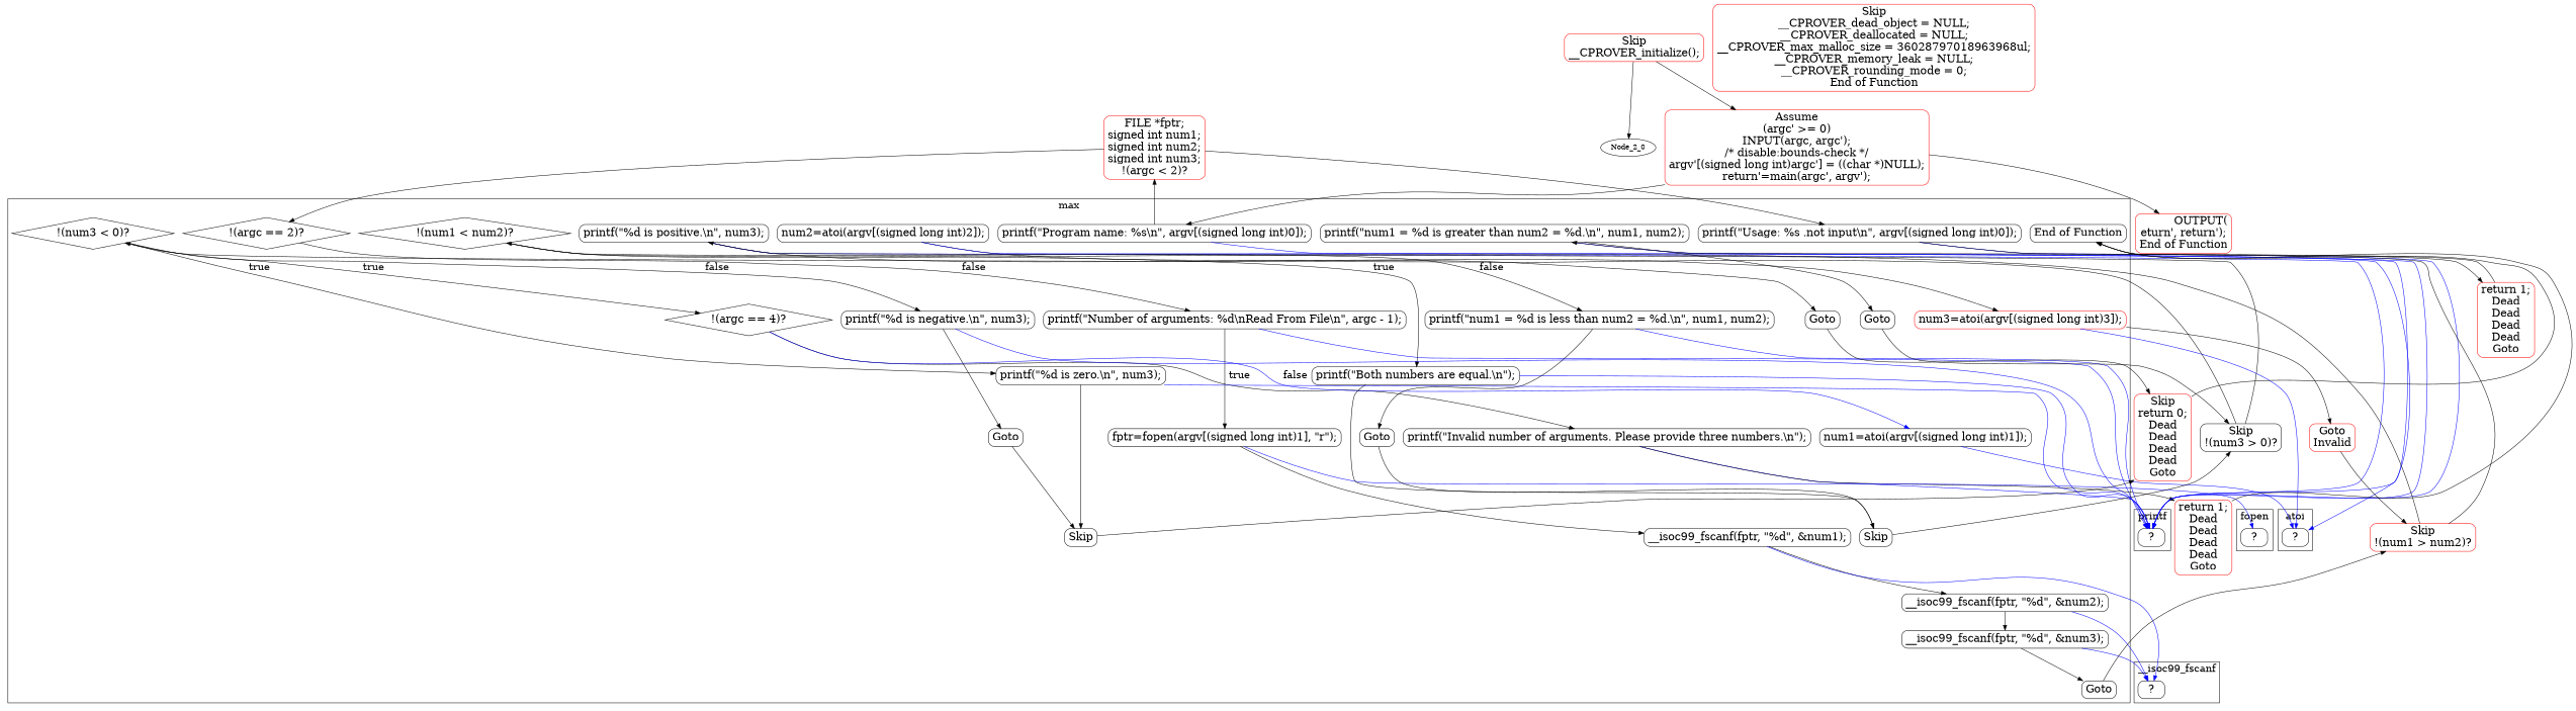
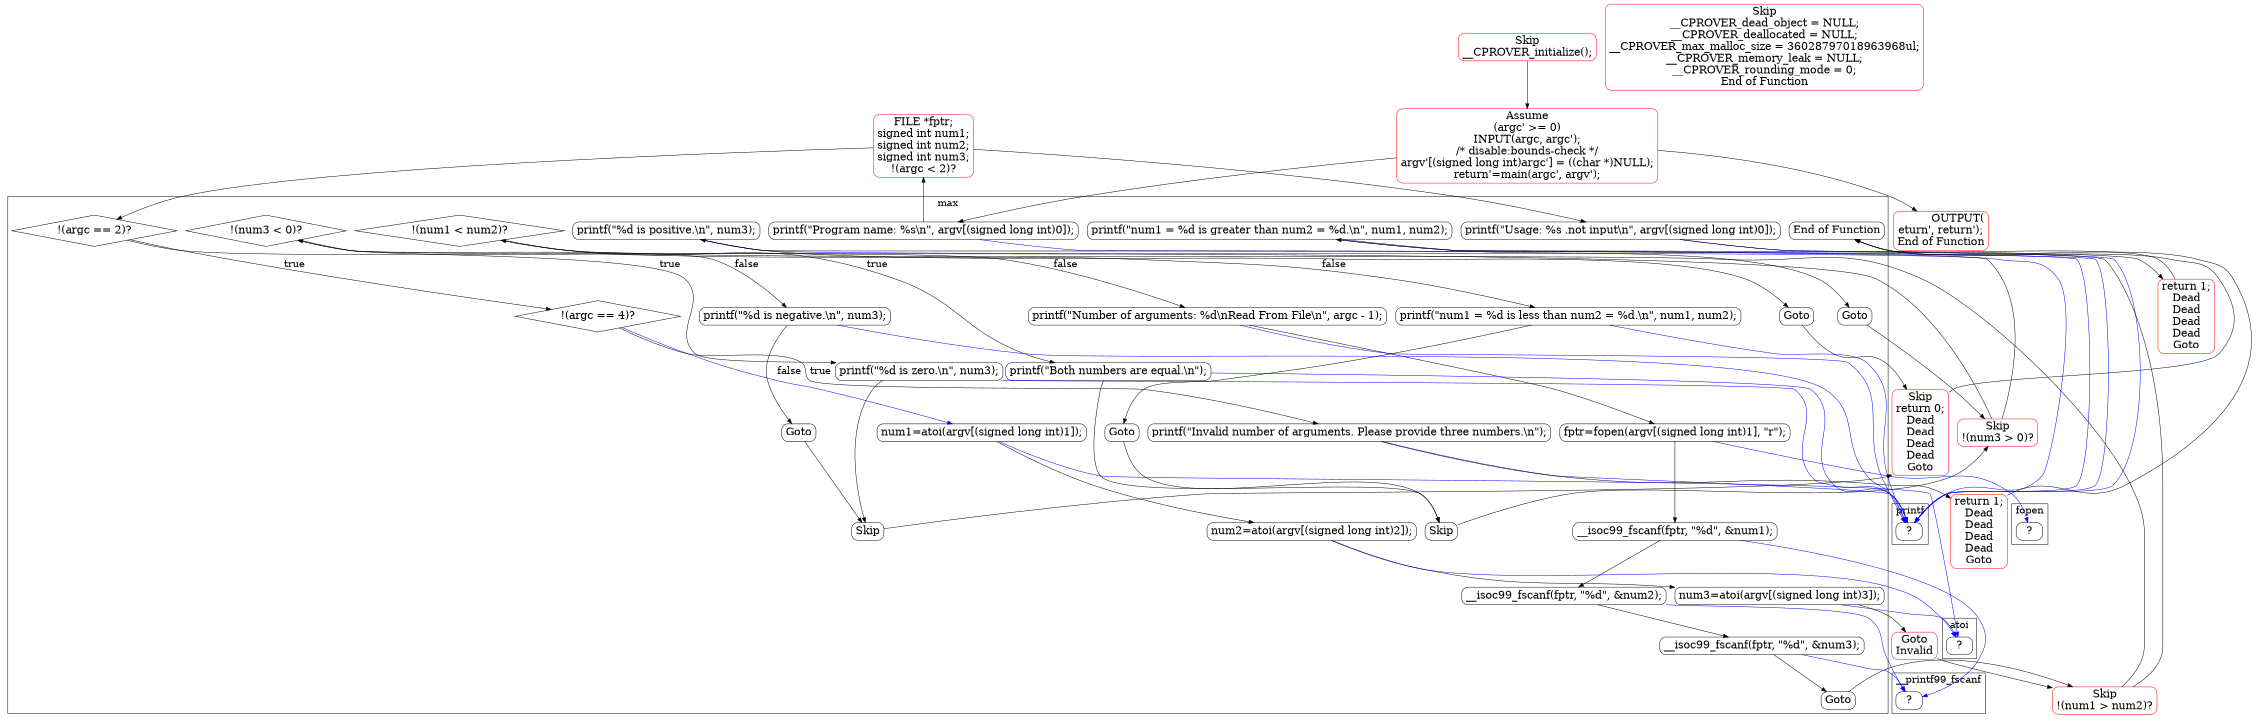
  digraph {
    color=black
    compound=true
    fontsize=20
    node [fontsize=22 shape=Mrecord]
    n1 [label="printf(\"Program name: %s\\n\", argv[(signed long int)0]);"]
    n2 [label="!(argc == 2)?" shape=diamond]
    n3 [label="!(argc == 4)?" shape=diamond]
    n4 [label="printf(\"Number of arguments: %d\\nRead From File\\n\", argc - 1);"]
    n5 [label="printf(\"Invalid number of arguments. Please provide three numbers.\\n\");"]
    n6 [label="num1=atoi(argv[(signed long int)1]);"]
    n7 [label="fptr=fopen(argv[(signed long int)1], \"r\");"]
    n8 [label="printf(\"Usage: %s .not input\\n\", argv[(signed long int)0]);"]
    n9 [label="num2=atoi(argv[(signed long int)2]);"]
    n10 [label="__isoc99_fscanf(fptr, \"%d\", &num1);"]
-   n11 [label="num3=atoi(argv[(signed long int)3]);" color=red]
+   n11 [label="num3=atoi(argv[(signed long int)3]);"]
    n12 [label="__isoc99_fscanf(fptr, \"%d\", &num2);"]
    n13 [label="__isoc99_fscanf(fptr, \"%d\", &num3);"]
    n14 [label=Goto]
    n15 [label="End of Function"]
    n16 [label="!(num1 \< num2)?" shape=diamond]
    n17 [label="printf(\"Both numbers are equal.\\n\");"]
    n18 [label="printf(\"num1 = %d is less than num2 = %d.\\n\", num1, num2);"]
    n19 [label=Skip]
    n20 [label=Goto]
    n21 [label="printf(\"num1 = %d is greater than num2 = %d.\\n\", num1, num2);"]
    n22 [label=Goto]
    n23 [label="!(num3 \< 0)?" shape=diamond]
    n24 [label="printf(\"%d is zero.\\n\", num3);"]
    n25 [label="printf(\"%d is negative.\\n\", num3);"]
    n26 [label=Skip]
    n27 [label=Goto]
    n28 [label="printf(\"%d is positive.\\n\", num3);"]
    n29 [label=Goto]
    n30 [label="?"]
    n31 [label="?"]
    n32 [label="?"]
    n33 [label="?"]
    n34 [color=red label="FILE *fptr;\nsigned int num1;\nsigned int num2;\nsigned int num3;\n!(argc \< 2)?"]
    n35 [color=red label="return 1;\nDead\nDead\nDead\nDead\nGoto"]
    n36 [color=red label="return 1;\nDead\nDead\nDead\nDead\nGoto"]
    n37 [color=red label="Goto\nInvalid"]
    n38 [color=red label="Skip\n!(num1 \> num2)?"]
-   n39 [color=black label="Skip\n!(num3 \> 0)?"]
+   n39 [color=red label="Skip\n!(num3 \> 0)?"]
    n40 [color=red label="Skip\nreturn 0;\nDead\nDead\nDead\nDead\nGoto"]
    n41 [color=red label="Skip\n__CPROVER_initialize();"]
-   Node_2_0 [fontsize="" shape=""]
    n43 [color=red label="Assume\n(argc' \>= 0)\nINPUT(\argc\, argc');\n/* disable:bounds-check */\nargv'[(signed long int)argc'] = ((char *)NULL);\nreturn'=main(argc', argv');"]
    n44 [color=red label="OUTPUT(\return'\, return');\nEnd of Function"]
    n45 [color=red label="Skip\n__CPROVER_dead_object = NULL;\n__CPROVER_deallocated = NULL;\n__CPROVER_max_malloc_size = 36028797018963968ul;\n__CPROVER_memory_leak = NULL;\n__CPROVER_rounding_mode = 0;\nEnd of Function"]
    subgraph cluster_1 {
      label=max
      n1
      n2
      n3
      n4
      n5
      n6
      n7
      n8
      n9
      n10
      n11
      n12
      n13
      n14
      n15
      n16
      n17
      n18
      n19
      n20
      n21
      n22
      n23
      n24
      n25
      n26
      n27
      n28
      n29
    }
    subgraph cluster_2 {
      label=__CPROVER__start
    }
    subgraph cluster_3 {
      label=atoi
      rank=sink
      n30
    }
    subgraph cluster_4 {
      label=__CPROVER_initialize
    }
    subgraph cluster_5 {
      label=printf
      rank=sink
      n31
    }
    subgraph cluster_6 {
      label=fopen
      rank=sink
      n32
    }
    subgraph cluster_7 {
-     label=__isoc99_fscanf
+     label=__printf99_fscanf
      rank=sink
      n33
    }
    n1 -> n31 [color=blue]
    n1 -> n34
-   n23 -> n3 [fontsize=20 label=true]
+   n2 -> n3 [fontsize=20 label=true]
    n2 -> n4 [fontsize=20 label=false]
    n3 -> n5 [fontsize=20 label=true]
    n3 -> n6 [color=blue fontsize=20 label=false]
    n4 -> n7
    n4 -> n31 [color=blue]
    n5 -> n31 [color=blue]
    n5 -> n35
+   n6 -> n9
    n6 -> n30 [color=blue]
    n7 -> n10
    n7 -> n32 [color=blue]
    n8 -> n31 [color=blue]
    n8 -> n36
    n9 -> n11
    n9 -> n30 [color=blue]
    n10 -> n12
    n10 -> n33 [color=blue]
    n11 -> n30 [color=blue]
    n11 -> n37
    n12 -> n13
    n12 -> n33 [color=blue]
    n13 -> n14
    n13 -> n33 [color=blue]
    n14 -> n38
    n16 -> n17 [fontsize=20 label=true]
    n16 -> n18 [fontsize=20 label=false]
    n17 -> n19
    n17 -> n31 [color=blue]
    n18 -> n20
    n18 -> n31 [color=blue]
    n19 -> n39
    n20 -> n19
    n21 -> n22
    n21 -> n31 [color=blue]
    n22 -> n39
    n23 -> n24 [fontsize=20 label=true]
    n23 -> n25 [fontsize=20 label=false]
    n24 -> n26
    n24 -> n31 [color=blue]
    n25 -> n27
    n25 -> n31 [color=blue]
    n26 -> n40
    n27 -> n26
    n28 -> n29
    n28 -> n31 [color=blue]
    n29 -> n40
    n34 -> n2
    n34 -> n8
    n35 -> n15
    n36 -> n15
    n37 -> n38
    n38 -> n16
    n38 -> n21
    n39 -> n23
    n39 -> n28
    n40 -> n15
-   n41 -> Node_2_0
    n41 -> n43
    n43 -> n1
    n43 -> n44
  }
